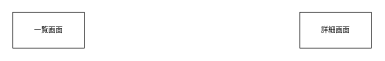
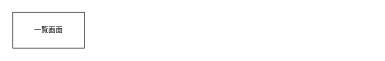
  <mxCell id="0" />
  <mxCell id="1" parent="0" />
  <mxCell id="2" value="一覧画面" style="rounded=0;whiteSpace=wrap;html=1;" vertex="1" parent="1"><mxGeometry x="20" y="20" width="120" height="60" as="geometry" /></mxCell>
- <mxCell id="3" value="詳細画面" style="rounded=0;whiteSpace=wrap;html=1;" vertex="1" parent="1"><mxGeometry x="500" y="20" width="120" height="60" as="geometry" /></mxCell>
